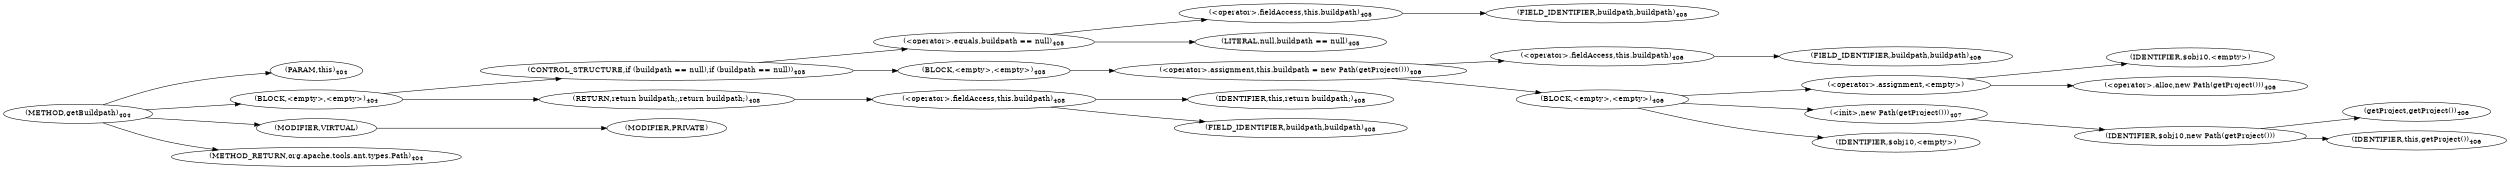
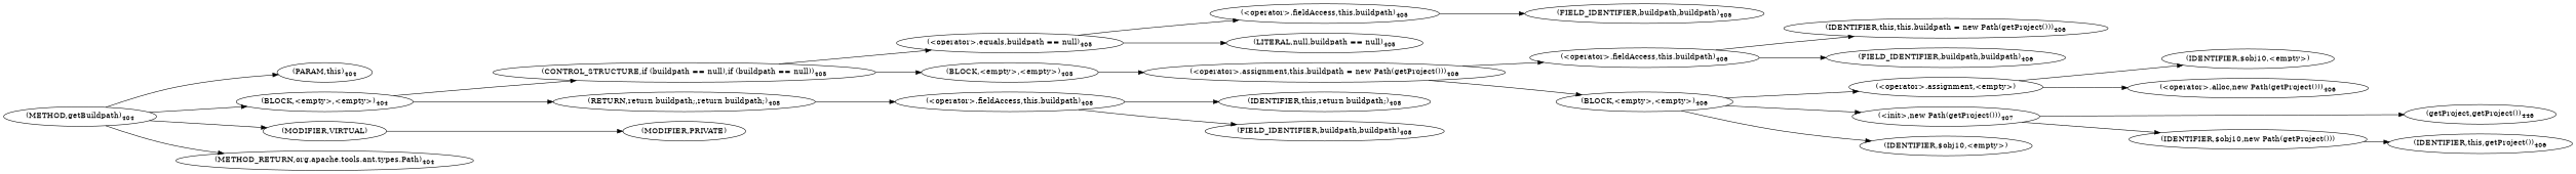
  digraph {
    fontname="DejaVu Serif"
    rankdir=LR
    node [fontname="DejaVu Serif"]
    edge [fontname="DejaVu Serif"]
    n1 [label=<(METHOD,getBuildpath)<SUB>404</SUB>>]
    n2 [label=<(PARAM,this)<SUB>404</SUB>>]
    n3 [label=<(BLOCK,&lt;empty&gt;,&lt;empty&gt;)<SUB>404</SUB>>]
    n4 [label=<(MODIFIER,VIRTUAL)>]
    n5 [label=<(METHOD_RETURN,org.apache.tools.ant.types.Path)<SUB>404</SUB>>]
    n6 [label=<(CONTROL_STRUCTURE,if (buildpath == null),if (buildpath == null))<SUB>405</SUB>>]
    n7 [label=<(RETURN,return buildpath;,return buildpath;)<SUB>408</SUB>>]
    n8 [label=<(MODIFIER,PRIVATE)>]
    n9 [label=<(&lt;operator&gt;.equals,buildpath == null)<SUB>405</SUB>>]
    n10 [label=<(BLOCK,&lt;empty&gt;,&lt;empty&gt;)<SUB>405</SUB>>]
    n11 [label=<(&lt;operator&gt;.fieldAccess,this.buildpath)<SUB>408</SUB>>]
    n12 [label=<(&lt;operator&gt;.fieldAccess,this.buildpath)<SUB>405</SUB>>]
    n13 [label=<(LITERAL,null,buildpath == null)<SUB>405</SUB>>]
    n14 [label=<(&lt;operator&gt;.assignment,this.buildpath = new Path(getProject()))<SUB>406</SUB>>]
    n15 [label=<(FIELD_IDENTIFIER,buildpath,buildpath)<SUB>405</SUB>>]
    n16 [label=<(&lt;operator&gt;.fieldAccess,this.buildpath)<SUB>406</SUB>>]
    n17 [label=<(BLOCK,&lt;empty&gt;,&lt;empty&gt;)<SUB>406</SUB>>]
+   n18 [label=<(IDENTIFIER,this,this.buildpath = new Path(getProject()))<SUB>406</SUB>>]
    n19 [label=<(FIELD_IDENTIFIER,buildpath,buildpath)<SUB>406</SUB>>]
    n20 [label=<(&lt;operator&gt;.assignment,&lt;empty&gt;)>]
    n21 [label=<(&lt;init&gt;,new Path(getProject()))<SUB>407</SUB>>]
    n22 [label=<(IDENTIFIER,$obj10,&lt;empty&gt;)>]
    n23 [label=<(IDENTIFIER,$obj10,&lt;empty&gt;)>]
    n24 [label=<(&lt;operator&gt;.alloc,new Path(getProject()))<SUB>406</SUB>>]
    n25 [label=<(IDENTIFIER,$obj10,new Path(getProject()))>]
-   n26 [label=<(getProject,getProject())<SUB>406</SUB>>]
+   n26 [label=<(getProject,getProject())<SUB>446</SUB>>]
    n27 [label=<(IDENTIFIER,this,getProject())<SUB>406</SUB>>]
    n28 [label=<(IDENTIFIER,this,return buildpath;)<SUB>408</SUB>>]
    n29 [label=<(FIELD_IDENTIFIER,buildpath,buildpath)<SUB>408</SUB>>]
    n1 -> n2
    n1 -> n3
    n1 -> n4
    n1 -> n5
    n3 -> n6
    n3 -> n7
    n4 -> n8
    n6 -> n9
    n6 -> n10
    n7 -> n11
    n9 -> n12
    n9 -> n13
    n10 -> n14
    n11 -> n28
    n11 -> n29
    n12 -> n15
    n14 -> n16
    n14 -> n17
+   n16 -> n18
    n16 -> n19
    n17 -> n20
    n17 -> n21
    n17 -> n22
    n20 -> n23
    n20 -> n24
    n21 -> n25
-   n25 -> n26
+   n21 -> n26
    n25 -> n27
  }
